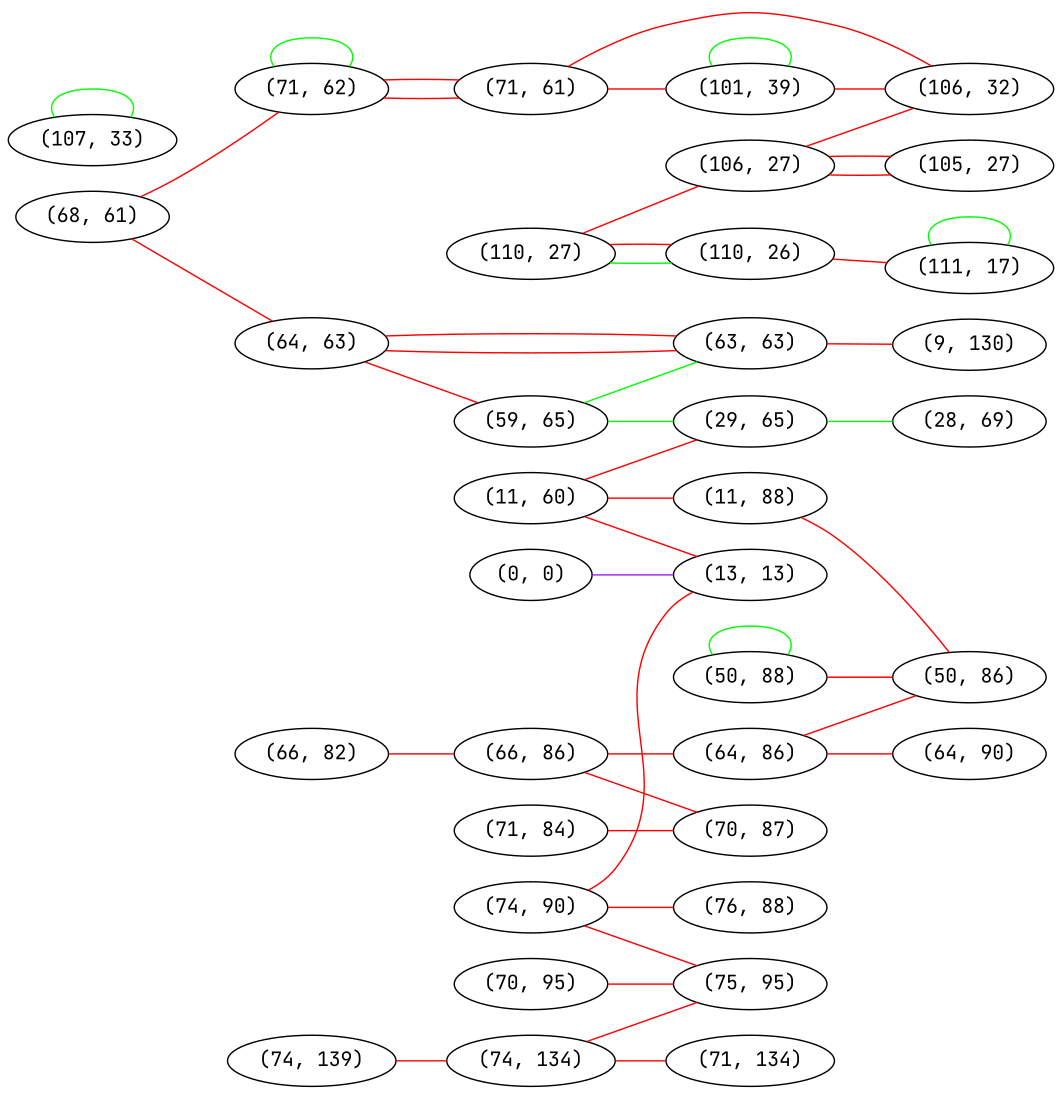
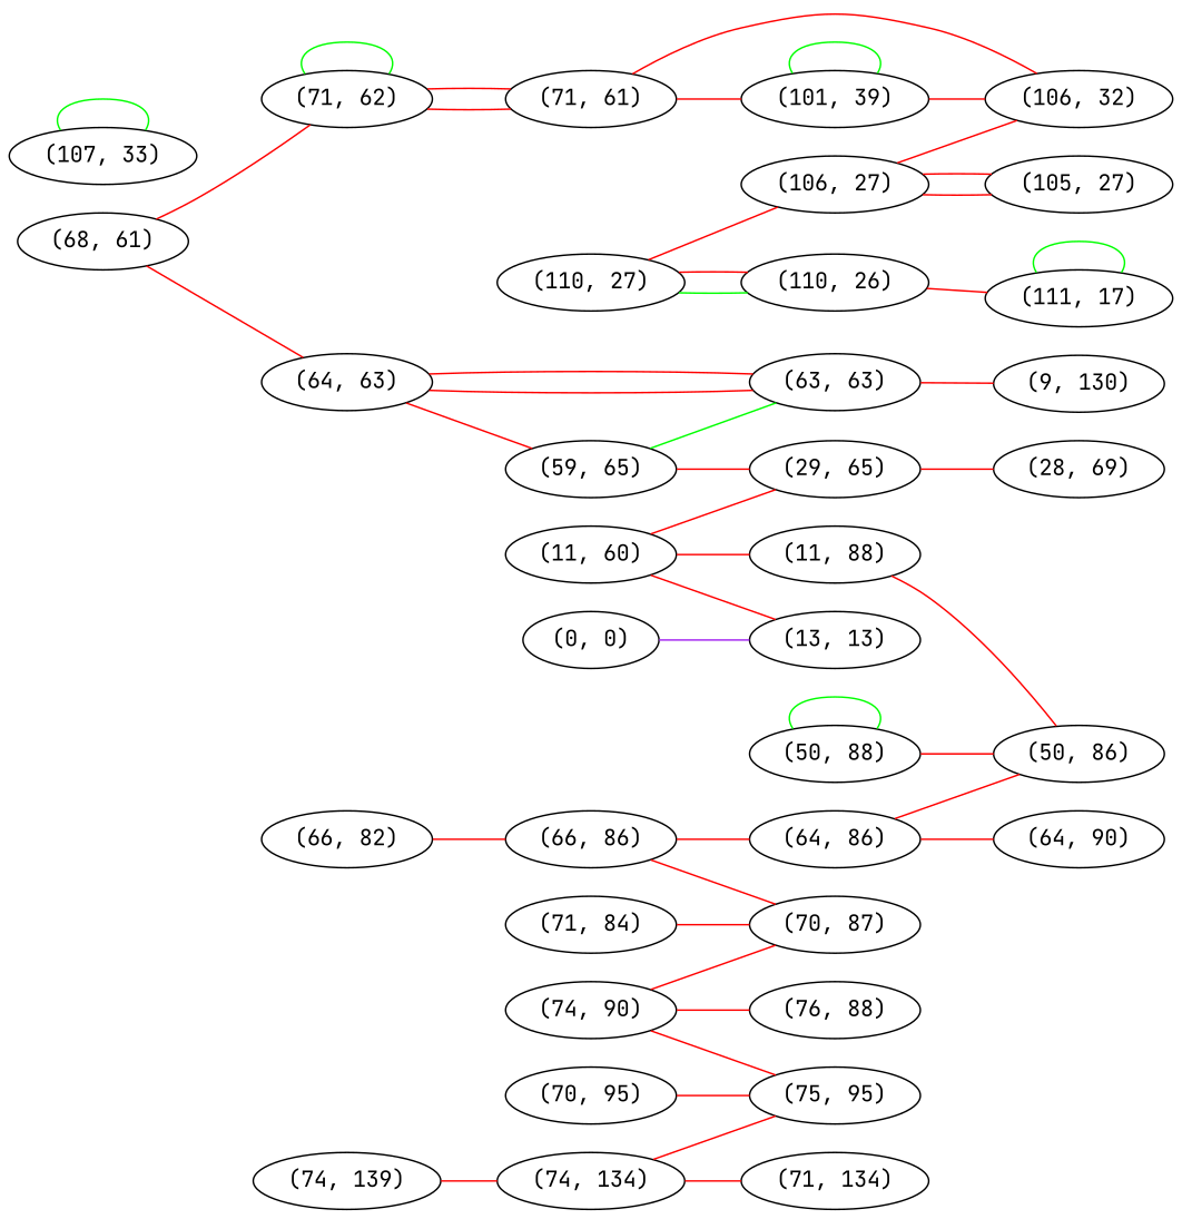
  graph {
    fontname="JetBrains Mono"
    rankdir=LR
    node [fontname="JetBrains Mono"]
    edge [color=red fontname="JetBrains Mono" weight=1]
    "(68, 61)"
    "(71, 62)"
    "(64, 63)"
    "(71, 61)"
    "(59, 65)"
    "(63, 63)"
    "(66, 82)"
    "(66, 86)"
    "(64, 86)"
    "(70, 87)"
    "(110, 27)"
    "(106, 27)"
    "(110, 26)"
    "(105, 27)"
    "(106, 32)"
    "(111, 17)"
    "(101, 39)"
    "(50, 86)"
    "(64, 90)"
    "(29, 65)"
    "(9, 130)"
    "(74, 90)"
    "(76, 88)"
    "(75, 95)"
    "(71, 84)"
    "(28, 69)"
    "(50, 88)"
    "(11, 60)"
    n29 [label="(13, 13)"]
    "(11, 88)"
    "(0, 0)"
    "(74, 139)"
    "(74, 134)"
    "(71, 134)"
    "(70, 95)"
    "(107, 33)"
    "(68, 61)" -- "(71, 62)"
    "(68, 61)" -- "(64, 63)"
    "(71, 62)" -- "(71, 62)" [color=green weight=2]
    "(71, 62)" -- "(71, 61)"
    "(71, 62)" -- "(71, 61)"
    "(64, 63)" -- "(59, 65)"
    "(64, 63)" -- "(63, 63)"
    "(64, 63)" -- "(63, 63)"
    "(71, 61)" -- "(106, 32)"
    "(71, 61)" -- "(101, 39)"
    "(59, 65)" -- "(63, 63)" [color=green]
-   "(59, 65)" -- "(29, 65)" [color=green]
+   "(59, 65)" -- "(29, 65)"
    "(63, 63)" -- "(9, 130)"
    "(66, 82)" -- "(66, 86)"
    "(66, 86)" -- "(64, 86)"
    "(66, 86)" -- "(70, 87)"
    "(64, 86)" -- "(50, 86)"
    "(64, 86)" -- "(64, 90)"
    "(110, 27)" -- "(106, 27)"
    "(110, 27)" -- "(110, 26)" [color=green weight=2]
    "(110, 27)" -- "(110, 26)"
    "(106, 27)" -- "(105, 27)"
    "(106, 27)" -- "(105, 27)"
    "(106, 27)" -- "(106, 32)"
    "(110, 26)" -- "(111, 17)"
    "(111, 17)" -- "(111, 17)" [color=green weight=2]
    "(101, 39)" -- "(106, 32)"
    "(101, 39)" -- "(101, 39)" [color=green weight=2]
-   "(29, 65)" -- "(28, 69)" [color=green]
-   "(74, 90)" -- n29
+   "(29, 65)" -- "(28, 69)"
+   "(74, 90)" -- "(70, 87)"
    "(74, 90)" -- "(76, 88)"
    "(74, 90)" -- "(75, 95)"
    "(71, 84)" -- "(70, 87)"
    "(50, 88)" -- "(50, 86)"
    "(50, 88)" -- "(50, 88)" [color=green weight=2]
    "(11, 60)" -- "(29, 65)"
    "(11, 60)" -- n29
    "(11, 60)" -- "(11, 88)"
    "(11, 88)" -- "(50, 86)"
    "(0, 0)" -- n29 [color=purple weight=4]
    "(74, 139)" -- "(74, 134)"
    "(74, 134)" -- "(75, 95)"
    "(74, 134)" -- "(71, 134)"
    "(70, 95)" -- "(75, 95)"
    "(107, 33)" -- "(107, 33)" [color=green weight=2]
  }
